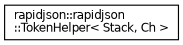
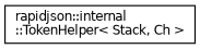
  digraph {
    rankdir=LR
-   n1 [color=black fillcolor=white fontname=Helvetica fontsize=10 height=0.2 label="rapidjson::rapidjson\l::TokenHelper\< Stack, Ch \>" shape=record style=filled width=0.4]
+   n1 [color=black fillcolor=white fontname=Helvetica fontsize=10 height=0.2 label="rapidjson::internal\l::TokenHelper\< Stack, Ch \>" shape=record style=filled width=0.4]
  }
